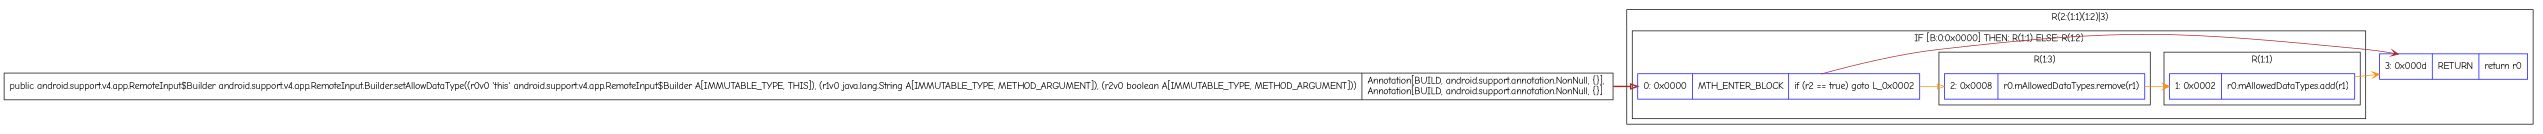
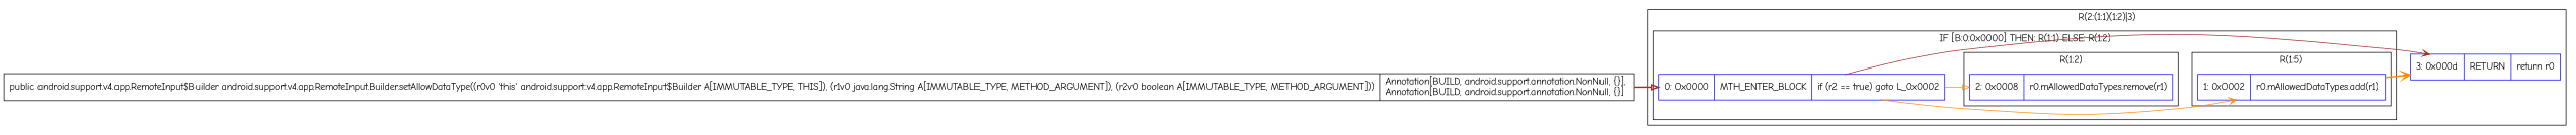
  digraph {
    fontname="Comic Neue"
    rankdir=LR
    node [color=blue fontname="Comic Neue" shape=record]
    edge [arrowhead=vee color=darkorange fontname="Comic Neue" style=solid]
    n1 [label="{1\:\ 0x0002|r0.mAllowedDataTypes.add(r1)\l}"]
    n2 [label="{2\:\ 0x0008|r0.mAllowedDataTypes.remove(r1)\l}"]
    n3 [label="{0\:\ 0x0000|MTH_ENTER_BLOCK\l|if (r2 == true) goto L_0x0002\l}"]
    n4 [label="{3\:\ 0x000d|RETURN\l|return r0\l}"]
    n5 [label="{public android.support.v4.app.RemoteInput$Builder android.support.v4.app.RemoteInput.Builder.setAllowDataType((r0v0 'this' android.support.v4.app.RemoteInput$Builder A[IMMUTABLE_TYPE, THIS]), (r1v0 java.lang.String A[IMMUTABLE_TYPE, METHOD_ARGUMENT]), (r2v0 boolean A[IMMUTABLE_TYPE, METHOD_ARGUMENT]))  | Annotation[BUILD, android.support.annotation.NonNull, \{\}], \lAnnotation[BUILD, android.support.annotation.NonNull, \{\}]\l}" color=""]
    subgraph cluster_1 {
      label="R(2:(1:1)(1:2)|3)"
      n4
      subgraph cluster_2 {
        label="IF [B:0:0x0000] THEN: R(1:1) ELSE: R(1:2)"
        n3
        subgraph cluster_3 {
-         label="R(1:1)"
+         label="R(1:5)"
          n1
        }
        subgraph cluster_4 {
-         label="R(1:3)"
+         label="R(1:2)"
          n2
        }
      }
    }
-   n1 -> n4
-   n2 -> n1
+   n1 -> n4 [style=bold]
+   n3 -> n1
    n3 -> n2 [arrowhead=onormal]
    n3 -> n4 [color=brown]
    n5 -> n3 [arrowhead=onormal color=brown style=bold]
  }
